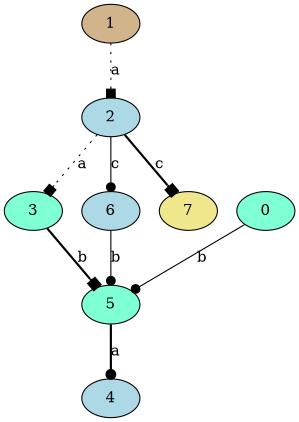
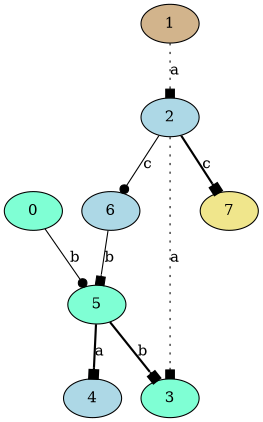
  strict digraph {
    node [fillcolor=aquamarine style=filled]
    edge [arrowhead=box style=bold]
    3
    2 [fillcolor=lightblue]
    6 [fillcolor=lightblue]
    7 [fillcolor=khaki]
    5
    4 [fillcolor=lightblue]
    0
    1 [fillcolor=tan]
-   3 -> 5 [label=b]
+   5 -> 3 [label=b]
    2 -> 3 [label=a style=dotted]
    2 -> 6 [arrowhead=dot label=c style=solid]
    2 -> 7 [label=c]
-   6 -> 5 [arrowhead=dot label=b style=solid]
-   5 -> 4 [arrowhead=dot label=a]
+   6 -> 5 [label=b style=solid]
+   5 -> 4 [label=a]
    0 -> 5 [arrowhead=dot label=b style=solid]
    1 -> 2 [label=a style=dotted]
  }
